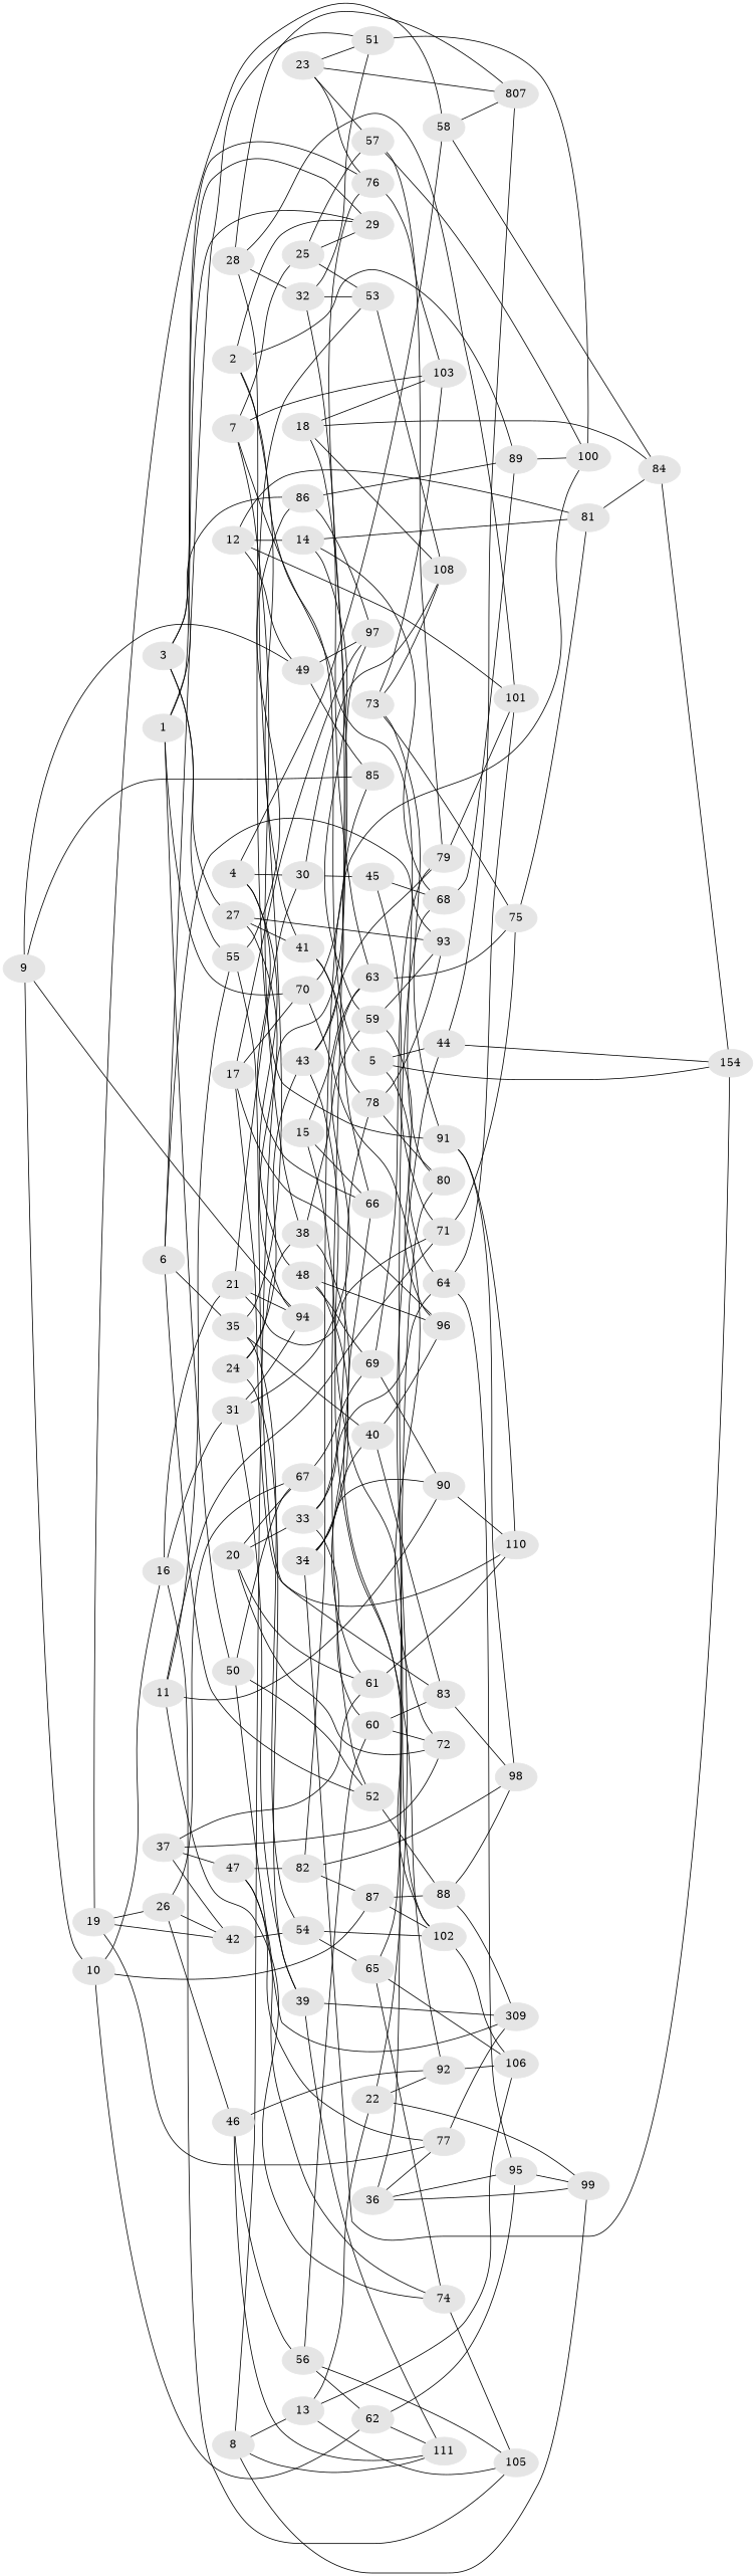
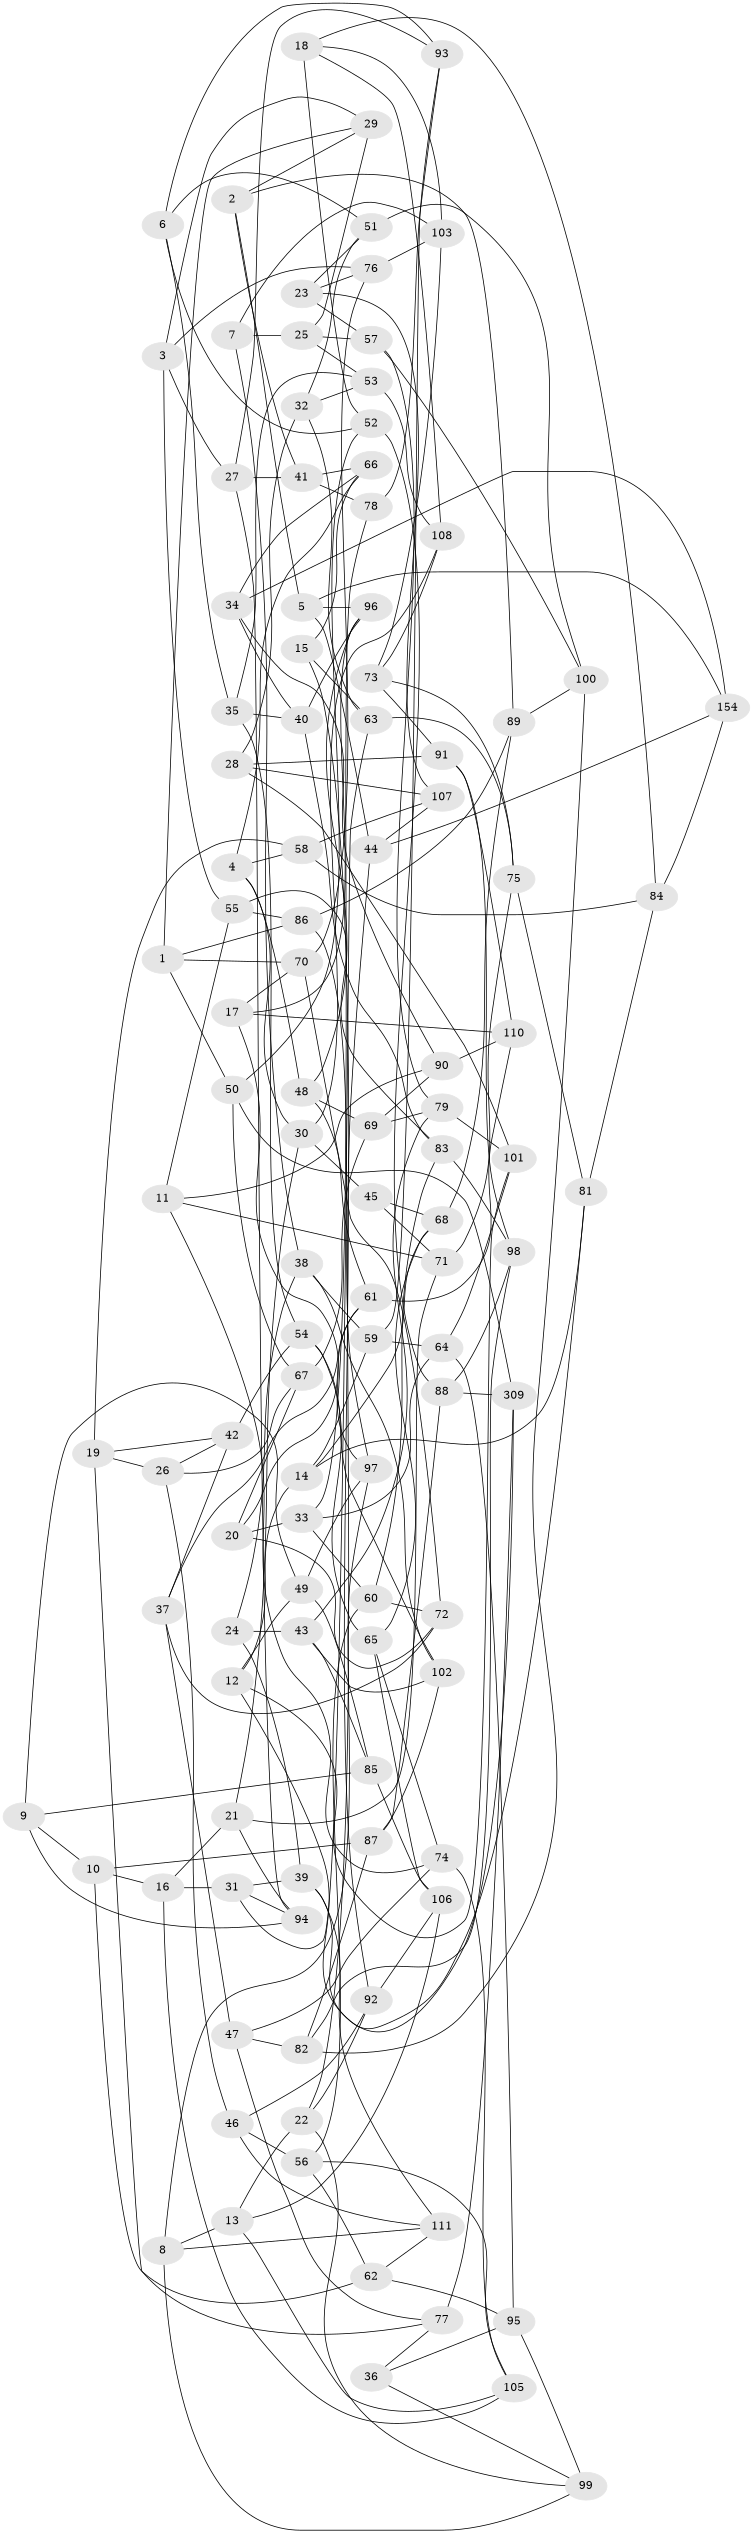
  graph {
    rankdir=LR
    node [color=gray90 style=filled]
    1
    29
    50
    70
    86
    52
    67
    n8 [label=309]
    76
    72
    89
    97
    2
    5
    41
    44
    96
    n18 [label=154]
    66
    78
    100
    3
    27
    55
    93
    94
    83
    103
    4
    30
    48
    58
    108
    45
    61
    69
    84
-   107 [label=807]
+   107
    6
    35
    51
    53
    40
    54
    88
    7
    25
    38
-   80
    57
    59
    102
    8
    13
    99
    111
    22
    105
    106
    9
    10
    49
    85
    16
    62
    87
    21
    31
    95
    11
    71
    74
    90
    75
    110
    12
    14
    81
    101
    68
    92
    64
    15
    63
    24
    39
    43
    17
    18
    19
    26
    42
    77
    46
    20
    33
    60
    23
    79
    56
    28
    32
    91
    98
    34
    65
    36
    37
    47
    82
    73
    1 -- 29
    1 -- 50
    1 -- 70
    1 -- 86
    50 -- 52
    50 -- 67
    50 -- n8
    70 -- 76
    70 -- 72
    86 -- 89
    86 -- 97
    52 -- 88
    67 -- 69
    76 -- 103
    89 -- 100
    2 -- 29
    2 -- 89
    2 -- 5
    2 -- 41
    5 -- 44
    5 -- 96
    5 -- n18
    41 -- 66
    41 -- 78
    44 -- n18
    44 -- 107
    78 -- 93
-   78 -- 80
    3 -- 29
    3 -- 76
    3 -- 27
    3 -- 55
    27 -- 41
    27 -- 93
    27 -- 94
    55 -- 86
    55 -- 83
    83 -- 98
    4 -- 66
    4 -- 30
    4 -- 48
    4 -- 58
    30 -- 108
    30 -- 45
    48 -- 96
    48 -- 61
    48 -- 69
    58 -- 84
    58 -- 107
    45 -- 71
    45 -- 68
    61 -- 110
    69 -- 90
    69 -- 79
    84 -- n18
    6 -- 52
    6 -- 93
    6 -- 35
    6 -- 51
    35 -- 53
    35 -- 40
    35 -- 54
    51 -- 100
    53 -- 108
    40 -- 96
    40 -- 83
    54 -- 102
    54 -- 65
    88 -- n8
    88 -- 98
    7 -- 103
    7 -- 25
    7 -- 38
-   7 -- 80
    25 -- 29
    25 -- 53
    25 -- 57
    38 -- 59
    38 -- 102
    57 -- 100
    57 -- 79
    59 -- 93
    59 -- 64
    8 -- 97
    8 -- 13
    8 -- 99
    8 -- 111
    13 -- 22
    13 -- 105
    13 -- 106
    22 -- 44
    22 -- 99
    22 -- 92
    9 -- 94
    9 -- 10
    9 -- 49
    9 -- 85
    10 -- 16
    10 -- 62
    10 -- 87
    49 -- 97
    49 -- 85
-   102 -- 106
+   85 -- 106
    16 -- 105
    16 -- 21
    16 -- 31
    62 -- 111
    62 -- 95
    87 -- 88
    87 -- 102
    21 -- 94
    21 -- 30
    21 -- 71
    31 -- 94
    31 -- 63
    31 -- 39
    95 -- 99
    11 -- 55
    11 -- 71
    11 -- 74
    11 -- 90
    71 -- 75
    74 -- 105
    90 -- 110
    75 -- 81
    12 -- 49
    12 -- 14
    12 -- 81
    12 -- 101
    14 -- 59
    14 -- 81
    14 -- 68
    81 -- 84
    68 -- 89
    92 -- 106
    64 -- 95
    64 -- 101
    15 -- 66
    15 -- 92
    15 -- 63
    63 -- 75
    24 -- 38
    24 -- 39
    24 -- 43
    39 -- n8
    39 -- 111
    43 -- 102
    43 -- 85
    43 -- 79
    17 -- 70
    17 -- 97
    17 -- 96
    17 -- 110
    18 -- 52
    18 -- 103
    18 -- 108
    18 -- 84
    19 -- 58
    19 -- 26
    19 -- 42
    19 -- 77
    26 -- 67
    26 -- 42
    26 -- 46
    42 -- 54
    77 -- n8
    46 -- 111
    46 -- 92
    46 -- 56
    20 -- 67
    20 -- 72
    20 -- 61
    20 -- 33
    33 -- 78
    33 -- 64
    33 -- 60
    60 -- 72
    60 -- 83
    23 -- 76
    23 -- 107
    23 -- 51
    23 -- 57
    79 -- 101
    56 -- 105
    56 -- 62
    56 -- 60
    28 -- 107
    28 -- 101
    28 -- 32
    28 -- 91
    32 -- 51
    32 -- 53
    32 -- 63
    91 -- 110
    91 -- 98
    34 -- n18
    34 -- 66
    34 -- 40
    34 -- 90
    65 -- 106
    65 -- 74
    65 -- 68
-   36 -- 80
    36 -- 99
    36 -- 95
    36 -- 77
    37 -- 72
    37 -- 61
    37 -- 42
    37 -- 47
    47 -- 74
    47 -- 77
    47 -- 82
    82 -- 100
    82 -- 87
    82 -- 98
    73 -- 103
    73 -- 108
    73 -- 75
    73 -- 91
  }
